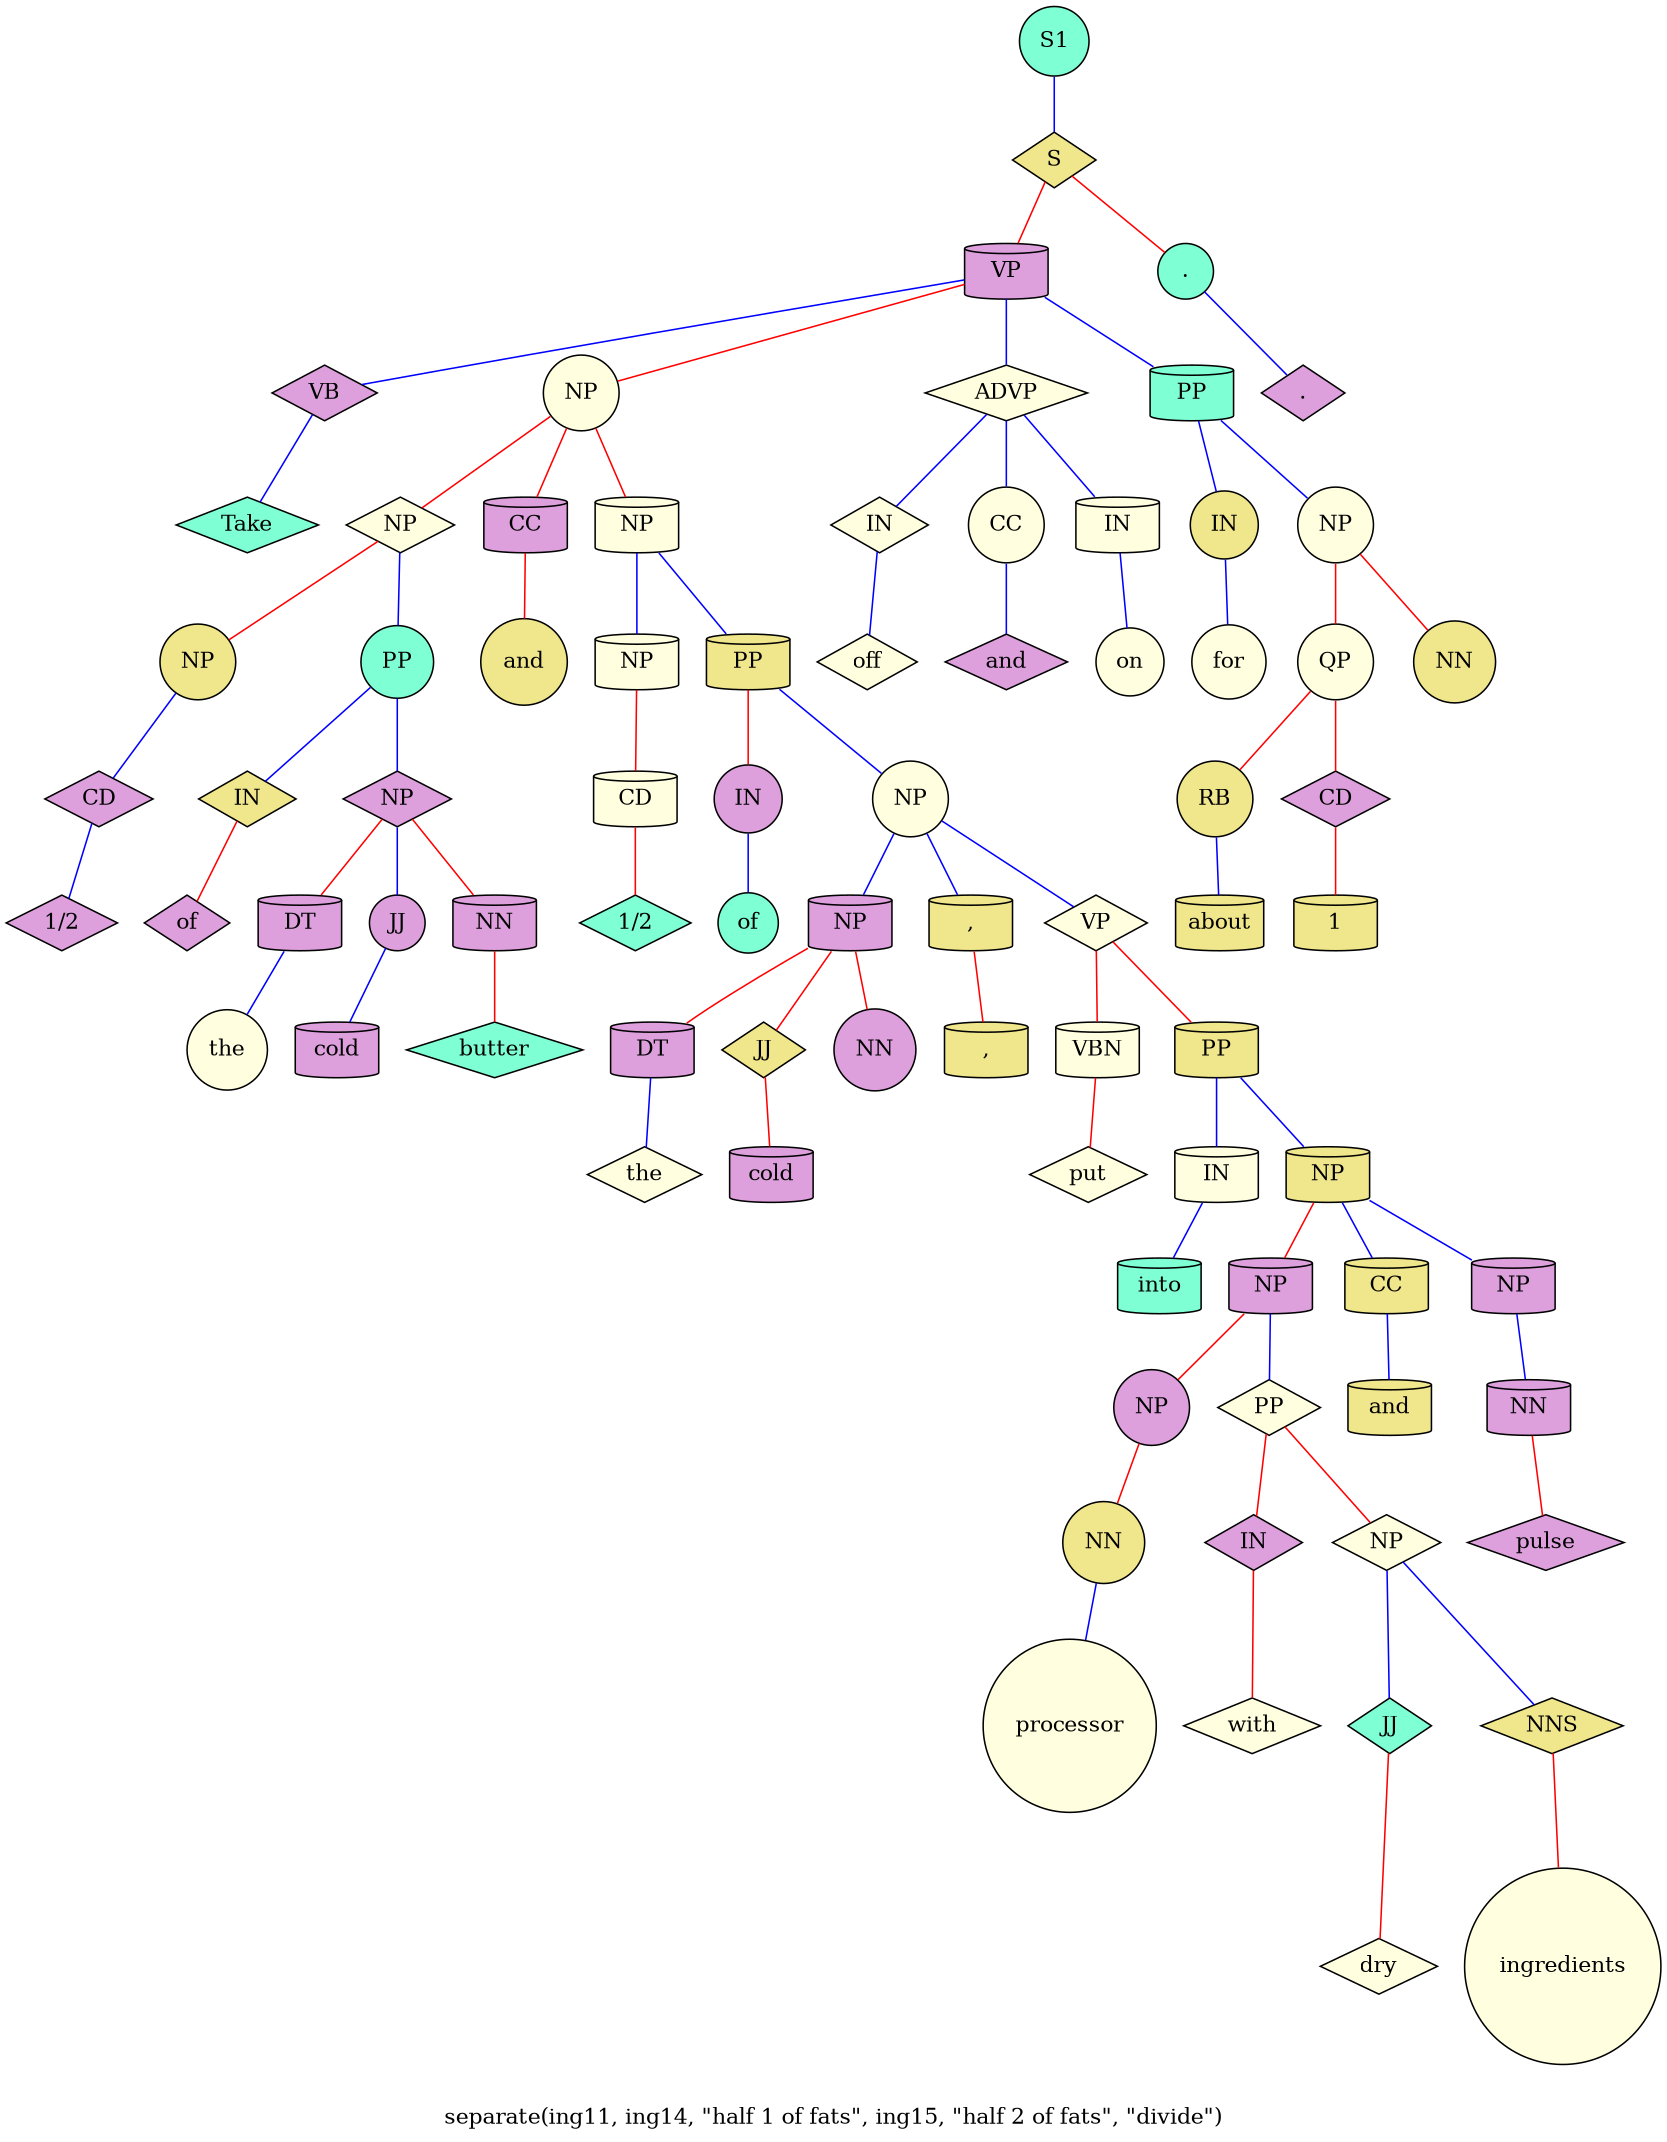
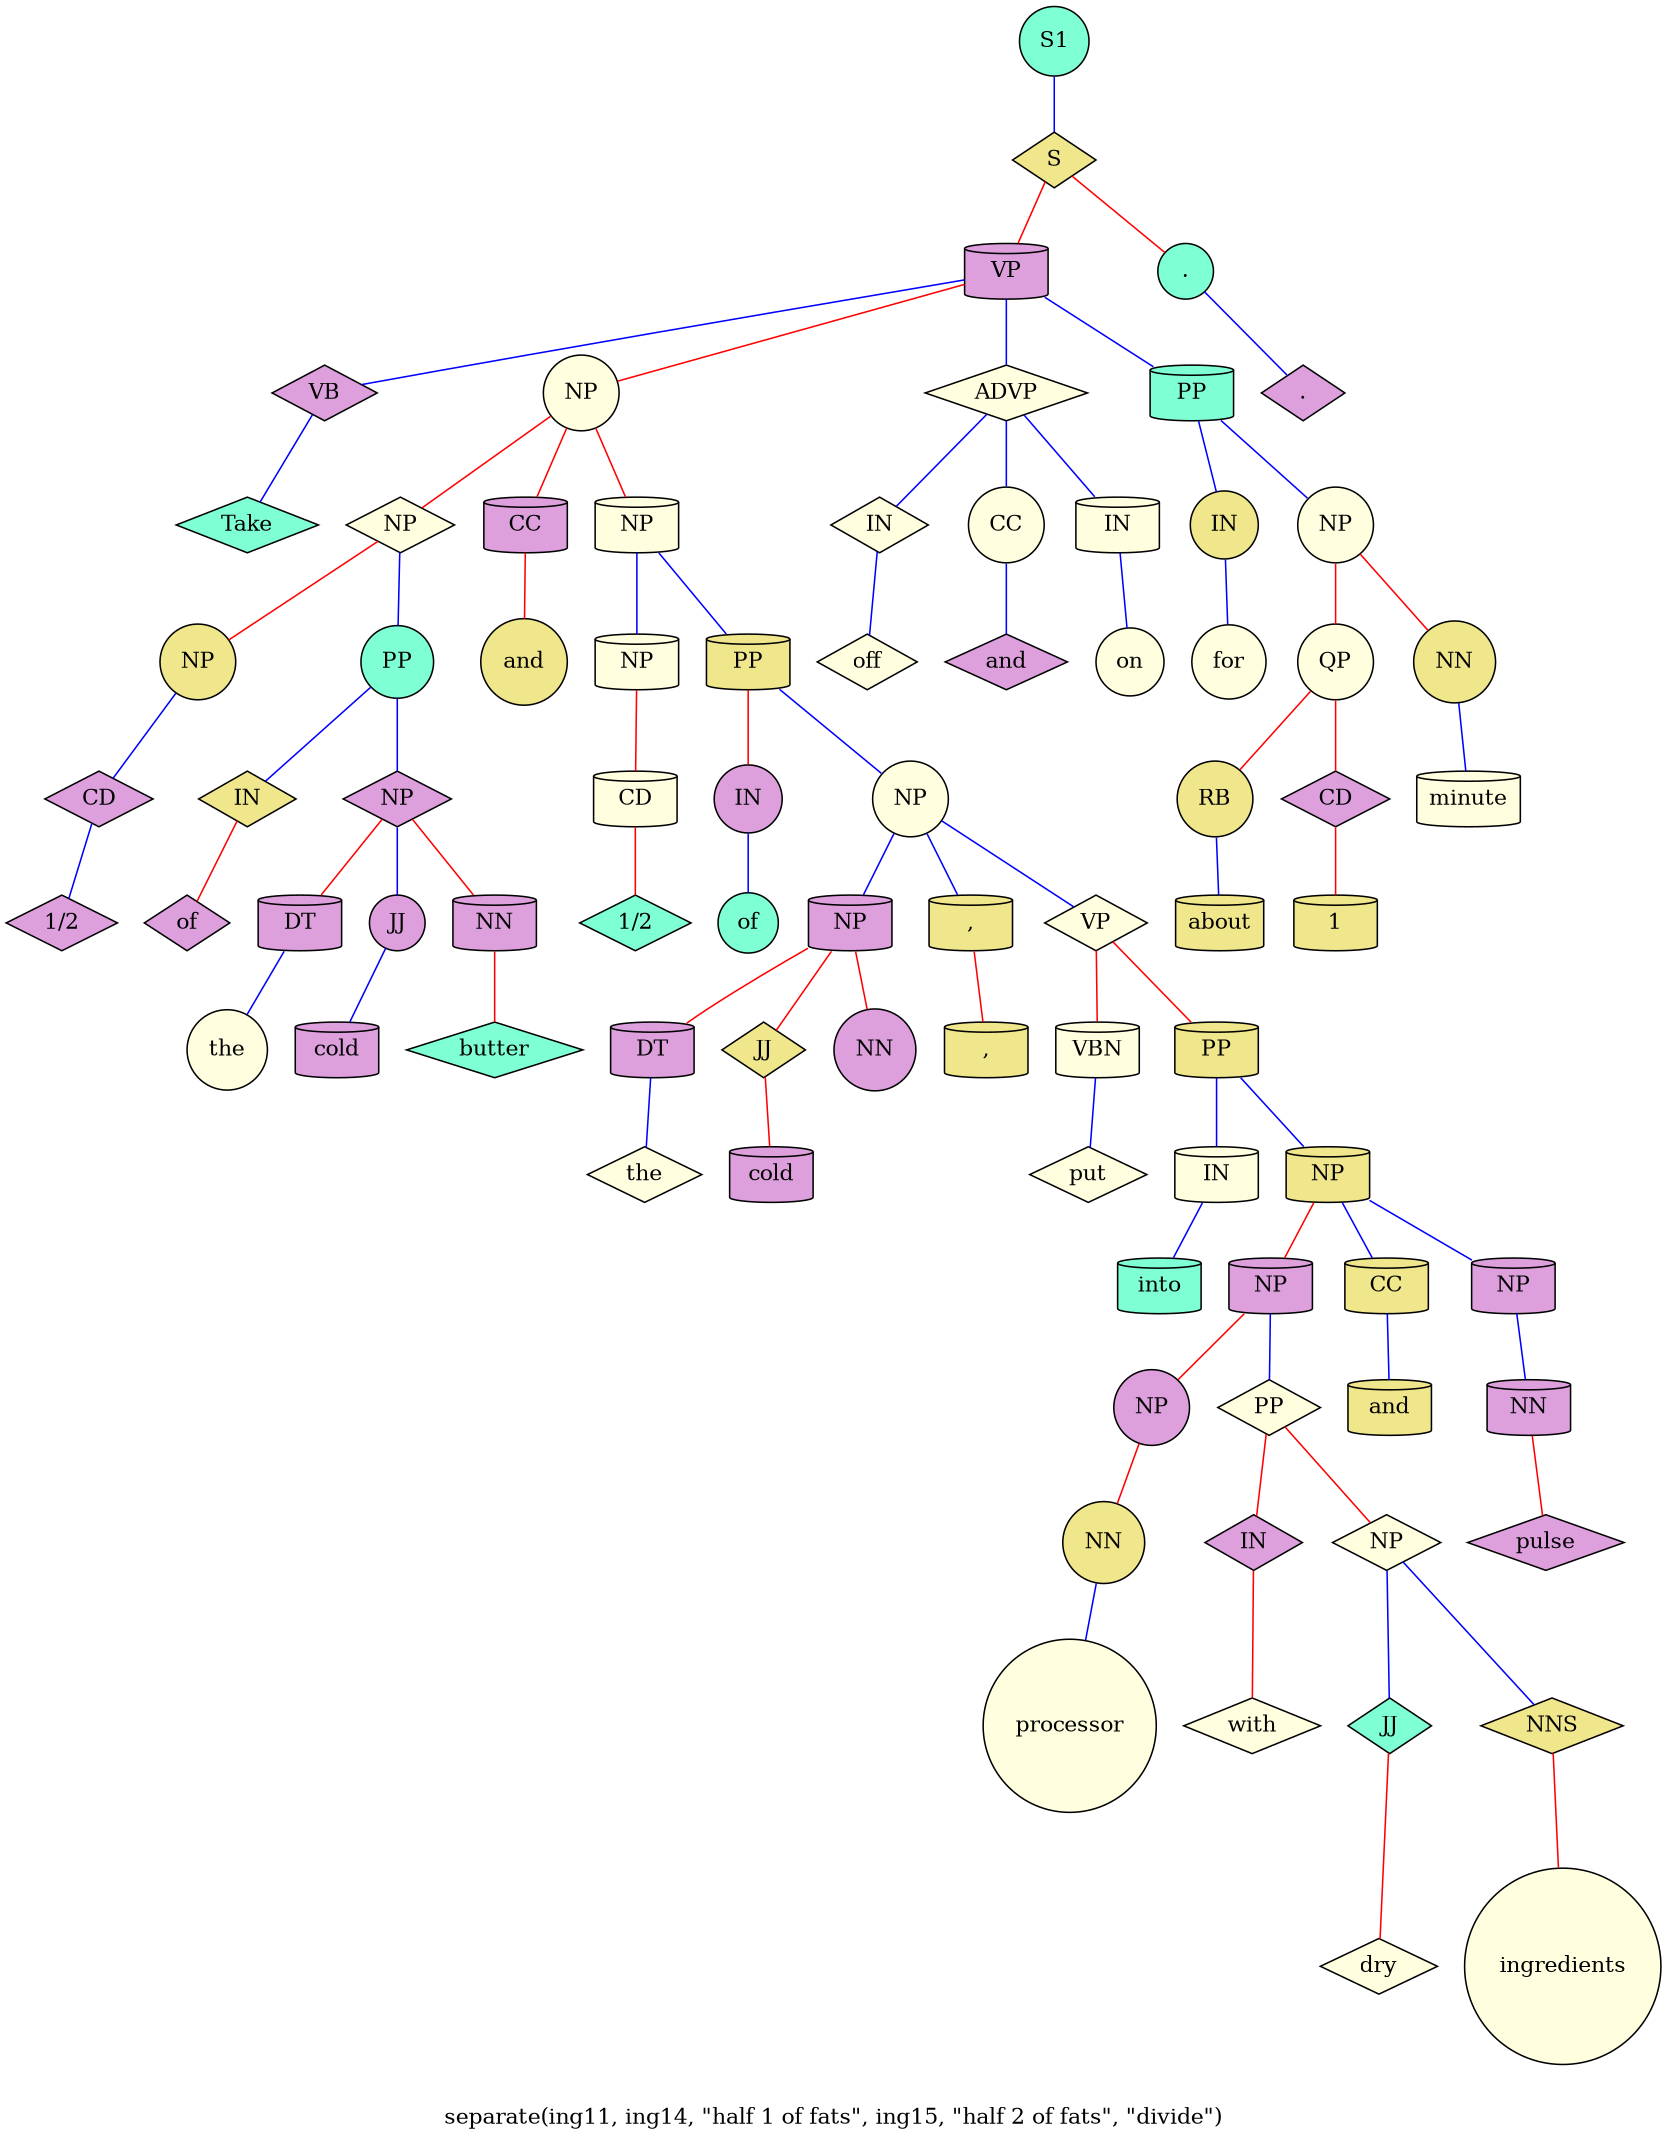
  graph {
    label="separate(ing11, ing14, \"half 1 of fats\", ing15, \"half 2 of fats\", \"divide\")"
    node [fillcolor=lightyellow shape=diamond style=filled]
    edge [color=blue]
    n1 [fillcolor=aquamarine label=S1 shape=circle]
    n2 [fillcolor=khaki label=S]
    n3 [fillcolor=plum label=VP shape=cylinder]
    n4 [fillcolor=aquamarine label="." shape=circle]
    n5 [fillcolor=plum label=VB]
    n6 [label=NP shape=circle]
    n7 [label=ADVP]
    n8 [fillcolor=aquamarine label=PP shape=cylinder]
    n9 [fillcolor=plum label="."]
    n10 [fillcolor=aquamarine label=Take]
    n11 [label=NP]
    n12 [fillcolor=plum label=CC shape=cylinder]
    n13 [label=NP shape=cylinder]
    n14 [label=IN]
    n15 [label=CC shape=circle]
    n16 [label=IN shape=cylinder]
    n17 [fillcolor=khaki label=IN shape=circle]
    n18 [label=NP shape=circle]
    n19 [fillcolor=khaki label=NP shape=circle]
    n20 [fillcolor=aquamarine label=PP shape=circle]
    n21 [fillcolor=khaki label=and shape=circle]
    n22 [label=NP shape=cylinder]
    n23 [fillcolor=khaki label=PP shape=cylinder]
    n24 [fillcolor=plum label=CD]
    n25 [fillcolor=khaki label=IN]
    n26 [fillcolor=plum label=NP]
    n27 [fillcolor=plum label="1/2"]
    n28 [fillcolor=plum label=of]
    n29 [fillcolor=plum label=DT shape=cylinder]
    n30 [fillcolor=plum label=JJ shape=circle]
    n31 [fillcolor=plum label=NN shape=cylinder]
    n32 [label=the shape=circle]
    n33 [fillcolor=plum label=cold shape=cylinder]
    n34 [fillcolor=aquamarine label=butter]
    n35 [label=CD shape=cylinder]
    n36 [fillcolor=plum label=IN shape=circle]
    n37 [label=NP shape=circle]
    n38 [fillcolor=aquamarine label="1/2"]
    n39 [fillcolor=aquamarine label=of shape=circle]
    n40 [fillcolor=plum label=NP shape=cylinder]
    n41 [fillcolor=khaki label="," shape=cylinder]
    n42 [label=VP]
    n43 [fillcolor=plum label=DT shape=cylinder]
    n44 [fillcolor=khaki label=JJ]
    n45 [fillcolor=plum label=NN shape=circle]
    n46 [fillcolor=khaki label="," shape=cylinder]
    n47 [label=VBN shape=cylinder]
    n48 [fillcolor=khaki label=PP shape=cylinder]
    n49 [label=the]
    n50 [fillcolor=plum label=cold shape=cylinder]
    n51 [label=put]
    n52 [label=IN shape=cylinder]
    n53 [fillcolor=khaki label=NP shape=cylinder]
    n54 [fillcolor=aquamarine label=into shape=cylinder]
    n55 [fillcolor=plum label=NP shape=cylinder]
    n56 [fillcolor=khaki label=CC shape=cylinder]
    n57 [fillcolor=plum label=NP shape=cylinder]
    n58 [fillcolor=plum label=NP shape=circle]
    n59 [label=PP]
    n60 [fillcolor=khaki label=and shape=cylinder]
    n61 [fillcolor=plum label=NN shape=cylinder]
    n62 [fillcolor=khaki label=NN shape=circle]
    n63 [fillcolor=plum label=IN]
    n64 [label=NP]
    n65 [label=processor shape=circle]
    n66 [label=with]
    n67 [fillcolor=aquamarine label=JJ]
    n68 [fillcolor=khaki label=NNS]
    n69 [label=dry]
    n70 [label=ingredients shape=circle]
    n71 [fillcolor=plum label=pulse]
    n72 [label=off]
    n73 [fillcolor=plum label=and]
    n74 [label=on shape=circle]
    n75 [label=for shape=circle]
    n76 [label=QP shape=circle]
    n77 [fillcolor=khaki label=NN shape=circle]
    n78 [fillcolor=khaki label=RB shape=circle]
    n79 [fillcolor=plum label=CD]
+   n80 [label=minute shape=cylinder]
    n81 [fillcolor=khaki label=about shape=cylinder]
    n82 [fillcolor=khaki label=1 shape=cylinder]
    n1 -- n2
    n2 -- n3 [color=red]
    n2 -- n4 [color=red]
    n3 -- n5
    n3 -- n6 [color=red]
    n3 -- n7
    n3 -- n8
    n4 -- n9
    n5 -- n10
    n6 -- n11 [color=red]
    n6 -- n12 [color=red]
    n6 -- n13 [color=red]
    n7 -- n14
    n7 -- n15
    n7 -- n16
    n8 -- n17
    n8 -- n18
    n11 -- n19 [color=red]
    n11 -- n20
    n12 -- n21 [color=red]
    n13 -- n22
    n13 -- n23
    n14 -- n72
    n15 -- n73
    n16 -- n74
    n17 -- n75
    n18 -- n76 [color=red]
    n18 -- n77 [color=red]
    n19 -- n24
    n20 -- n25
    n20 -- n26
    n22 -- n35 [color=red]
    n23 -- n36 [color=red]
    n23 -- n37
    n24 -- n27
    n25 -- n28 [color=red]
    n26 -- n29 [color=red]
    n26 -- n30
    n26 -- n31 [color=red]
    n29 -- n32
    n30 -- n33
    n31 -- n34 [color=red]
    n35 -- n38 [color=red]
    n36 -- n39
    n37 -- n40
    n37 -- n41
    n37 -- n42
    n40 -- n43 [color=red]
    n40 -- n44 [color=red]
    n40 -- n45 [color=red]
    n41 -- n46 [color=red]
    n42 -- n47 [color=red]
    n42 -- n48 [color=red]
    n43 -- n49
    n44 -- n50 [color=red]
-   n47 -- n51 [color=red]
+   n47 -- n51
    n48 -- n52
    n48 -- n53
    n52 -- n54
    n53 -- n55 [color=red]
    n53 -- n56
    n53 -- n57
    n55 -- n58 [color=red]
    n55 -- n59
    n56 -- n60
    n57 -- n61
    n58 -- n62 [color=red]
    n59 -- n63 [color=red]
    n59 -- n64 [color=red]
    n61 -- n71 [color=red]
    n62 -- n65
    n63 -- n66 [color=red]
    n64 -- n67
    n64 -- n68
    n67 -- n69 [color=red]
    n68 -- n70 [color=red]
    n76 -- n78 [color=red]
    n76 -- n79 [color=red]
+   n77 -- n80
    n78 -- n81
    n79 -- n82 [color=red]
  }
